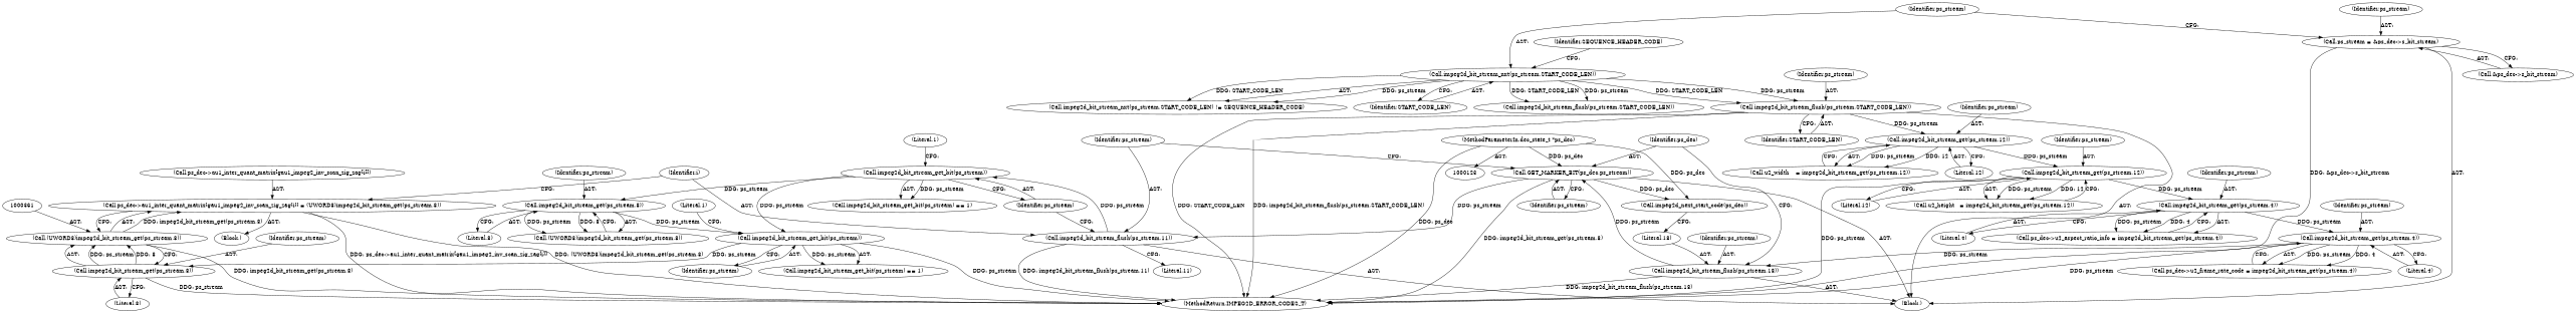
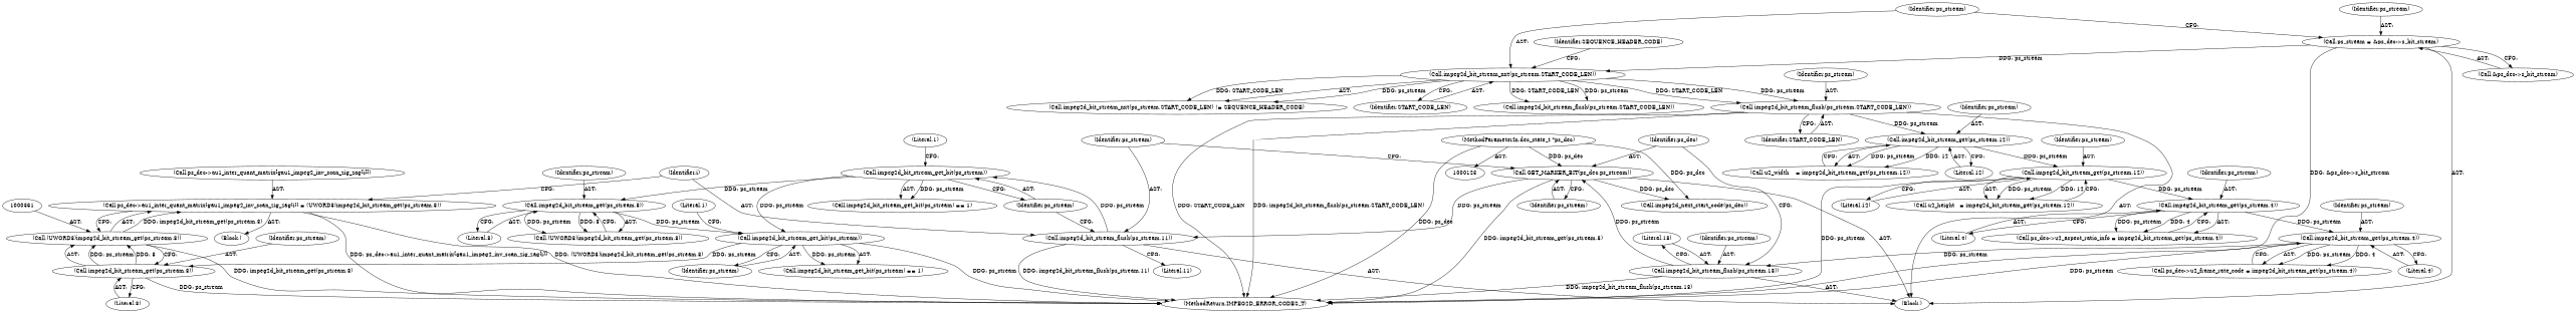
  digraph {
    n1 [label="(Call,ps_dec->au1_inter_quant_matrix[gau1_impeg2_inv_scan_zig_zag[i]] = (UWORD8)impeg2d_bit_stream_get(ps_stream,8))"]
    n2 [label="(Call,(UWORD8)impeg2d_bit_stream_get(ps_stream,8))"]
    n3 [label="(Block,)"]
    n4 [label="(MethodReturn,IMPEG2D_ERROR_CODES_T)"]
    n5 [label="(Call,impeg2d_bit_stream_get(ps_stream,8))"]
    n6 [label="(Literal,8)"]
    n7 [label="(Call,impeg2d_bit_stream_get_bit(ps_stream))"]
    n8 [label="(Call,impeg2d_bit_stream_get_bit(ps_stream) == 1)"]
    n9 [label="(Identifier,ps_stream)"]
    n10 [label="(Call,impeg2d_bit_stream_get_bit(ps_stream))"]
    n11 [label="(Call,impeg2d_bit_stream_get(ps_stream,8))"]
    n12 [label="(Identifier,ps_stream)"]
    n13 [label="(Call,impeg2d_bit_stream_get_bit(ps_stream) == 1)"]
    n14 [label="(Literal,8)"]
    n15 [label="(Call,(UWORD8)impeg2d_bit_stream_get(ps_stream,8))"]
    n16 [label="(Call,impeg2d_bit_stream_flush(ps_stream,11))"]
    n17 [label="(Literal,11)"]
    n18 [label="(Block,)"]
    n19 [label="(Call,GET_MARKER_BIT(ps_dec,ps_stream))"]
    n20 [label="(Call,impeg2d_next_start_code(ps_dec))"]
    n21 [label="(Identifier,ps_stream)"]
    n22 [label="(MethodParameterIn,dec_state_t *ps_dec)"]
    1000123
    n24 [label="(Call,impeg2d_bit_stream_flush(ps_stream,18))"]
    n25 [label="(Literal,18)"]
    n26 [label="(Call,impeg2d_bit_stream_get(ps_stream,4))"]
    n27 [label="(Call,ps_dec->u2_frame_rate_code = impeg2d_bit_stream_get(ps_stream,4))"]
    n28 [label="(Literal,4)"]
    n29 [label="(Call,impeg2d_bit_stream_get(ps_stream,4))"]
    n30 [label="(Call,ps_dec->u2_aspect_ratio_info = impeg2d_bit_stream_get(ps_stream,4))"]
    n31 [label="(Literal,4)"]
    n32 [label="(Call,impeg2d_bit_stream_get(ps_stream,12))"]
    n33 [label="(Literal,12)"]
    n34 [label="(Call,u2_height   = impeg2d_bit_stream_get(ps_stream,12))"]
    n35 [label="(Call,impeg2d_bit_stream_get(ps_stream,12))"]
    n36 [label="(Call,u2_width    = impeg2d_bit_stream_get(ps_stream,12))"]
    n37 [label="(Literal,12)"]
    n38 [label="(Call,impeg2d_bit_stream_flush(ps_stream,START_CODE_LEN))"]
    n39 [label="(Identifier,START_CODE_LEN)"]
    n40 [label="(Call,impeg2d_bit_stream_nxt(ps_stream,START_CODE_LEN))"]
    n41 [label="(Identifier,START_CODE_LEN)"]
    n42 [label="(Call,impeg2d_bit_stream_nxt(ps_stream,START_CODE_LEN) != SEQUENCE_HEADER_CODE)"]
    n43 [label="(Call,impeg2d_bit_stream_flush(ps_stream,START_CODE_LEN))"]
    n44 [label="(Call,ps_stream = &ps_dec->s_bit_stream)"]
    n45 [label="(Call,&ps_dec->s_bit_stream)"]
    n46 [label="(Identifier,ps_stream)"]
    n47 [label="(Literal,1)"]
    n48 [label="(Identifier,ps_stream)"]
    n49 [label="(Identifier,ps_stream)"]
    n50 [label="(Identifier,ps_stream)"]
    n51 [label="(Call,ps_dec->au1_inter_quant_matrix[gau1_impeg2_inv_scan_zig_zag[i]])"]
    n52 [label="(Identifier,ps_stream)"]
    n53 [label="(Identifier,ps_dec)"]
    n54 [label="(Identifier,ps_stream)"]
    n55 [label="(Identifier,i)"]
    n56 [label="(Identifier,ps_stream)"]
    n57 [label="(Identifier,ps_stream)"]
    n58 [label="(Literal,1)"]
    n59 [label="(Identifier,ps_stream)"]
    n60 [label="(Identifier,ps_stream)"]
    n61 [label="(Identifier,SEQUENCE_HEADER_CODE)"]
    n62 [label="(Identifier,ps_stream)"]
    1000361
    n1 -> n2 [label="CFG: "]
    n1 -> n3 [label="AST: "]
    n1 -> n4 [label="DDG: ps_dec->au1_inter_quant_matrix[gau1_impeg2_inv_scan_zig_zag[i]]"]
    n1 -> n4 [label="DDG: (UWORD8)impeg2d_bit_stream_get(ps_stream,8)"]
    n2 -> n1 [label="AST: "]
    n2 -> n1 [label="DDG: impeg2d_bit_stream_get(ps_stream,8)"]
    n2 -> n4 [label="DDG: impeg2d_bit_stream_get(ps_stream,8)"]
    n2 -> n5 [label="CFG: "]
    n5 -> n2 [label="AST: "]
    n5 -> n2 [label="DDG: ps_stream"]
    n5 -> n2 [label="DDG: 8"]
    n5 -> n4 [label="DDG: ps_stream"]
    n5 -> n6 [label="CFG: "]
    n6 -> n5 [label="AST: "]
    n7 -> n4 [label="DDG: ps_stream"]
    n7 -> n5 [label="DDG: ps_stream"]
    n7 -> n8 [label="AST: "]
    n7 -> n8 [label="DDG: ps_stream"]
    n7 -> n9 [label="CFG: "]
    n9 -> n7 [label="AST: "]
    n10 -> n7 [label="DDG: ps_stream"]
    n10 -> n11 [label="DDG: ps_stream"]
    n10 -> n12 [label="CFG: "]
    n10 -> n13 [label="AST: "]
    n10 -> n13 [label="DDG: ps_stream"]
    n11 -> n7 [label="DDG: ps_stream"]
    n11 -> n14 [label="CFG: "]
    n11 -> n15 [label="AST: "]
    n11 -> n15 [label="DDG: ps_stream"]
    n11 -> n15 [label="DDG: 8"]
    n12 -> n10 [label="AST: "]
    n12 -> n16 [label="CFG: "]
    n14 -> n11 [label="AST: "]
    n15 -> n11 [label="CFG: "]
    n16 -> n4 [label="DDG: impeg2d_bit_stream_flush(ps_stream,11)"]
    n16 -> n10 [label="DDG: ps_stream"]
    n16 -> n17 [label="CFG: "]
    n16 -> n18 [label="AST: "]
    n19 -> n4 [label="DDG: impeg2d_bit_stream_get(ps_stream,8)"]
    n19 -> n16 [label="DDG: ps_stream"]
    n19 -> n18 [label="AST: "]
    n19 -> n20 [label="DDG: ps_dec"]
    n19 -> n21 [label="CFG: "]
    n21 -> n19 [label="AST: "]
    n22 -> n4 [label="DDG: ps_dec"]
    n22 -> n19 [label="DDG: ps_dec"]
    n22 -> n20 [label="DDG: ps_dec"]
    n22 -> 1000123 [label="AST: "]
    n24 -> n4 [label="DDG: impeg2d_bit_stream_flush(ps_stream,18)"]
    n24 -> n18 [label="AST: "]
    n24 -> n19 [label="DDG: ps_stream"]
-   n20 -> n25 [label="CFG: "]
+   n24 -> n25 [label="CFG: "]
    n25 -> n24 [label="AST: "]
    n26 -> n4 [label="DDG: ps_stream"]
    n26 -> n24 [label="DDG: ps_stream"]
    n26 -> n27 [label="AST: "]
    n26 -> n27 [label="DDG: ps_stream"]
    n26 -> n27 [label="DDG: 4"]
    n26 -> n28 [label="CFG: "]
    n27 -> n26 [label="CFG: "]
    n28 -> n26 [label="AST: "]
    n29 -> n26 [label="DDG: ps_stream"]
    n29 -> n30 [label="AST: "]
    n29 -> n30 [label="DDG: ps_stream"]
    n29 -> n30 [label="DDG: 4"]
    n29 -> n31 [label="CFG: "]
    n30 -> n29 [label="CFG: "]
    n31 -> n29 [label="AST: "]
    n32 -> n4 [label="DDG: ps_stream"]
    n32 -> n29 [label="DDG: ps_stream"]
    n32 -> n33 [label="CFG: "]
    n32 -> n34 [label="AST: "]
    n32 -> n34 [label="DDG: ps_stream"]
    n32 -> n34 [label="DDG: 12"]
    n33 -> n32 [label="AST: "]
    n34 -> n32 [label="CFG: "]
    n35 -> n32 [label="DDG: ps_stream"]
    n35 -> n36 [label="AST: "]
    n35 -> n36 [label="DDG: ps_stream"]
    n35 -> n36 [label="DDG: 12"]
    n35 -> n37 [label="CFG: "]
    n36 -> n35 [label="CFG: "]
    n37 -> n35 [label="AST: "]
    n38 -> n4 [label="DDG: START_CODE_LEN"]
    n38 -> n4 [label="DDG: impeg2d_bit_stream_flush(ps_stream,START_CODE_LEN)"]
    n38 -> n18 [label="AST: "]
    n38 -> n35 [label="DDG: ps_stream"]
    n38 -> n39 [label="CFG: "]
    n39 -> n38 [label="AST: "]
    n40 -> n38 [label="DDG: ps_stream"]
    n40 -> n38 [label="DDG: START_CODE_LEN"]
    n40 -> n41 [label="CFG: "]
    n40 -> n42 [label="AST: "]
    n40 -> n42 [label="DDG: ps_stream"]
    n40 -> n42 [label="DDG: START_CODE_LEN"]
    n40 -> n43 [label="DDG: ps_stream"]
    n40 -> n43 [label="DDG: START_CODE_LEN"]
    n41 -> n40 [label="AST: "]
    n44 -> n4 [label="DDG: &ps_dec->s_bit_stream"]
    n44 -> n18 [label="AST: "]
+   n44 -> n40 [label="DDG: ps_stream"]
    n44 -> n45 [label="CFG: "]
    n45 -> n44 [label="AST: "]
    n46 -> n24 [label="AST: "]
    n47 -> n7 [label="CFG: "]
    n48 -> n35 [label="AST: "]
    n49 -> n16 [label="AST: "]
    n49 -> n19 [label="CFG: "]
    n50 -> n26 [label="AST: "]
    n51 -> n1 [label="AST: "]
    n52 -> n44 [label="AST: "]
    n53 -> n19 [label="AST: "]
    n53 -> n24 [label="CFG: "]
    n54 -> n29 [label="AST: "]
    n55 -> n1 [label="CFG: "]
    n55 -> n16 [label="AST: "]
    n56 -> n5 [label="AST: "]
    n57 -> n38 [label="AST: "]
    n58 -> n10 [label="CFG: "]
    n59 -> n32 [label="AST: "]
    n60 -> n40 [label="AST: "]
    n60 -> n44 [label="CFG: "]
    n61 -> n40 [label="CFG: "]
    n62 -> n11 [label="AST: "]
    1000361 -> n2 [label="AST: "]
  }
